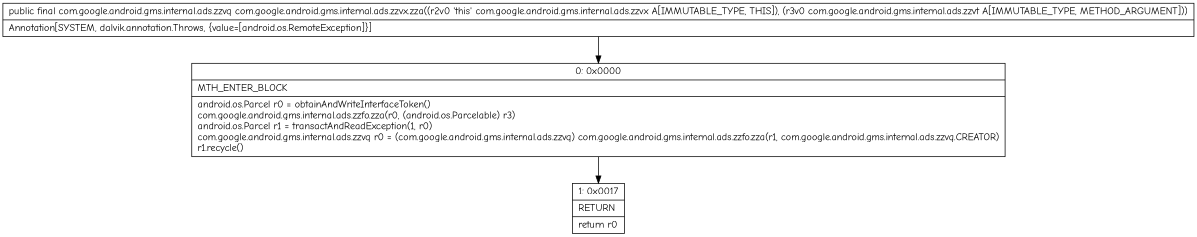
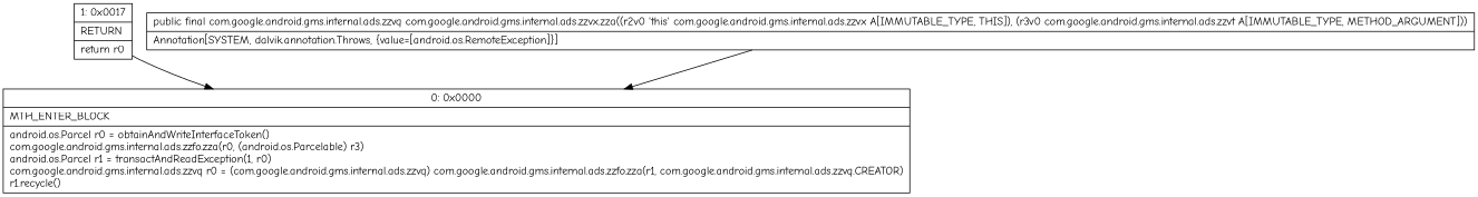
  digraph {
    fontname="Comic Neue"
    node [shape=record fontname="Comic Neue"]
    edge [fontname="Comic Neue"]
    n1 [label="{0\:\ 0x0000|MTH_ENTER_BLOCK\l|android.os.Parcel r0 = obtainAndWriteInterfaceToken()\lcom.google.android.gms.internal.ads.zzfo.zza(r0, (android.os.Parcelable) r3)\landroid.os.Parcel r1 = transactAndReadException(1, r0)\lcom.google.android.gms.internal.ads.zzvq r0 = (com.google.android.gms.internal.ads.zzvq) com.google.android.gms.internal.ads.zzfo.zza(r1, com.google.android.gms.internal.ads.zzvq.CREATOR)\lr1.recycle()\l}"]
    n2 [label="{1\:\ 0x0017|RETURN\l|return r0\l}"]
    n3 [label="{public final com.google.android.gms.internal.ads.zzvq com.google.android.gms.internal.ads.zzvx.zza((r2v0 'this' com.google.android.gms.internal.ads.zzvx A[IMMUTABLE_TYPE, THIS]), (r3v0 com.google.android.gms.internal.ads.zzvt A[IMMUTABLE_TYPE, METHOD_ARGUMENT]))  | Annotation[SYSTEM, dalvik.annotation.Throws, \{value=[android.os.RemoteException]\}]\l}"]
-   n1 -> n2
+   n2 -> n1
    n3 -> n1
  }
